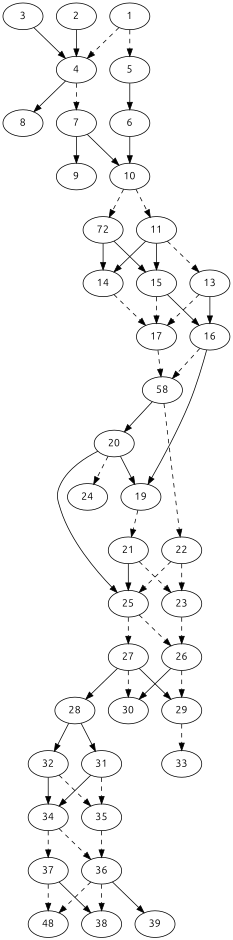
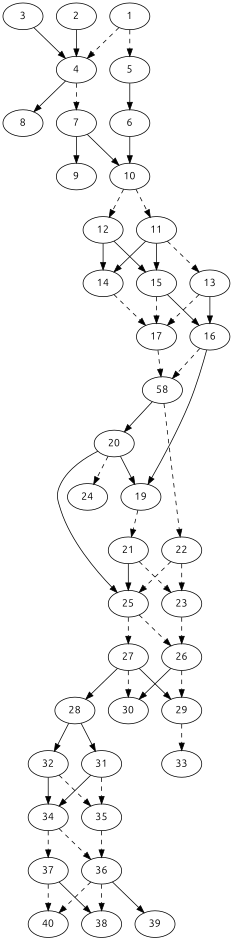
  digraph {
    fontname=Ubuntu
    node [alpha=0.19 fontname=Ubuntu]
    edge [fontname=Ubuntu style=dashed]
    1 [alpha=0.12 expect_size=11935744]
    4 [alpha=0.09 expect_size=10169344]
    5 [alpha=0.10 expect_size=24710144]
    7 [alpha=0.04 expect_size=18396160]
    8 [expect_size=23991296]
    6 [alpha=0.06 expect_size=9980928]
    10 [alpha=0.16 expect_size=14324736]
    9 [alpha=0.12 expect_size=18075648]
    2 [alpha=0.07 expect_size=10003456]
    3 [alpha=0.08 expect_size=10667008]
    11 [alpha=0.05 expect_size=11610112]
-   12 [alpha=0.04 expect_size=40772608 label=72]
+   12 [alpha=0.04 expect_size=40772608]
    13 [expect_size=9824256]
    14 [alpha=0.01 expect_size=29376512]
    15 [alpha=0.14 expect_size=49439744]
    16 [alpha=0.08 expect_size=26630144]
    17 [alpha=0.07 expect_size=39630848]
    n18 [alpha=0.12 expect_size=49479680 label=58]
    19 [alpha=0.01 expect_size=48101376]
    20 [alpha=0.12 expect_size=28568576]
    22 [alpha=0.01 expect_size=29406208]
    21 [alpha=0.05 expect_size=18262016]
    24 [expect_size=37304320]
    25 [alpha=0.07 expect_size=40398848]
    23 [expect_size=38877184]
    26 [alpha=0.17 expect_size=25378816]
    27 [alpha=0.13 expect_size=44142592]
    29 [alpha=0.06 expect_size=41985024]
    30 [expect_size=44383232]
    28 [alpha=0.17 expect_size=13340672]
    33 [alpha=0.18 expect_size=39283712]
    31 [alpha=0.15 expect_size=24863744]
    32 [alpha=0.05 expect_size=37305344]
    34 [alpha=0.01 expect_size=36224000]
    35 [alpha=0.03 expect_size=33051648]
    36 [alpha=0.13 expect_size=49235968]
    37 [expect_size=42329088]
    38 [alpha=0.03 expect_size=25484288]
    39 [alpha=0.05 expect_size=17451008]
-   40 [alpha=0.17 expect_size=31060992 label=48]
+   40 [alpha=0.17 expect_size=31060992]
    1 -> 4
    1 -> 5
    4 -> 7
    4 -> 8 [style=solid]
    5 -> 6 [style=solid]
    7 -> 10 [style=solid]
    7 -> 9 [style=solid]
    6 -> 10 [style=solid]
    10 -> 11
    10 -> 12
    2 -> 4 [style=solid]
    3 -> 4 [style=solid]
    11 -> 13
    11 -> 14 [style=solid]
    11 -> 15 [style=solid]
    12 -> 14 [style=solid]
    12 -> 15 [style=solid]
    13 -> 16 [style=solid]
    13 -> 17
    14 -> 17
    15 -> 16 [style=solid]
    15 -> 17
    16 -> n18
    16 -> 19 [style=solid]
    17 -> n18
    n18 -> 20 [style=solid]
    n18 -> 22
    19 -> 21
    20 -> 19 [style=solid]
    20 -> 24
    20 -> 25 [style=solid]
    22 -> 25
    22 -> 23
    21 -> 25 [style=solid]
    21 -> 23
    25 -> 26
    25 -> 27
    23 -> 26
    26 -> 29
    26 -> 30 [style=solid]
    27 -> 29 [style=solid]
    27 -> 30
    27 -> 28 [style=solid]
    29 -> 33
    28 -> 31 [style=solid]
    28 -> 32 [style=solid]
    31 -> 34 [style=solid]
    31 -> 35
    32 -> 34 [style=solid]
    32 -> 35
    34 -> 36
    34 -> 37
    35 -> 36
    36 -> 38
    36 -> 39 [style=solid]
    36 -> 40
    37 -> 38 [style=solid]
    37 -> 40
  }
